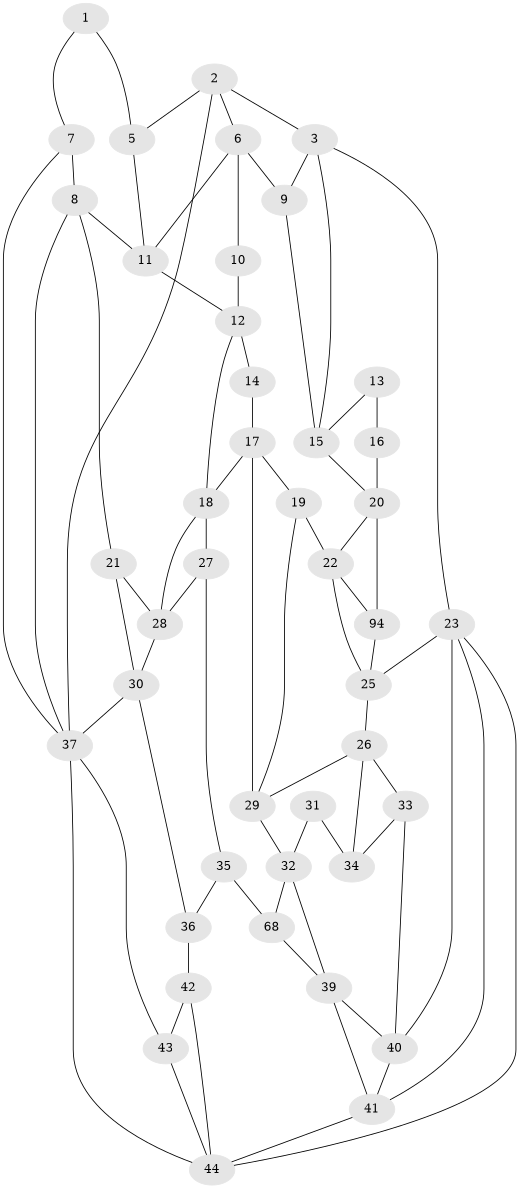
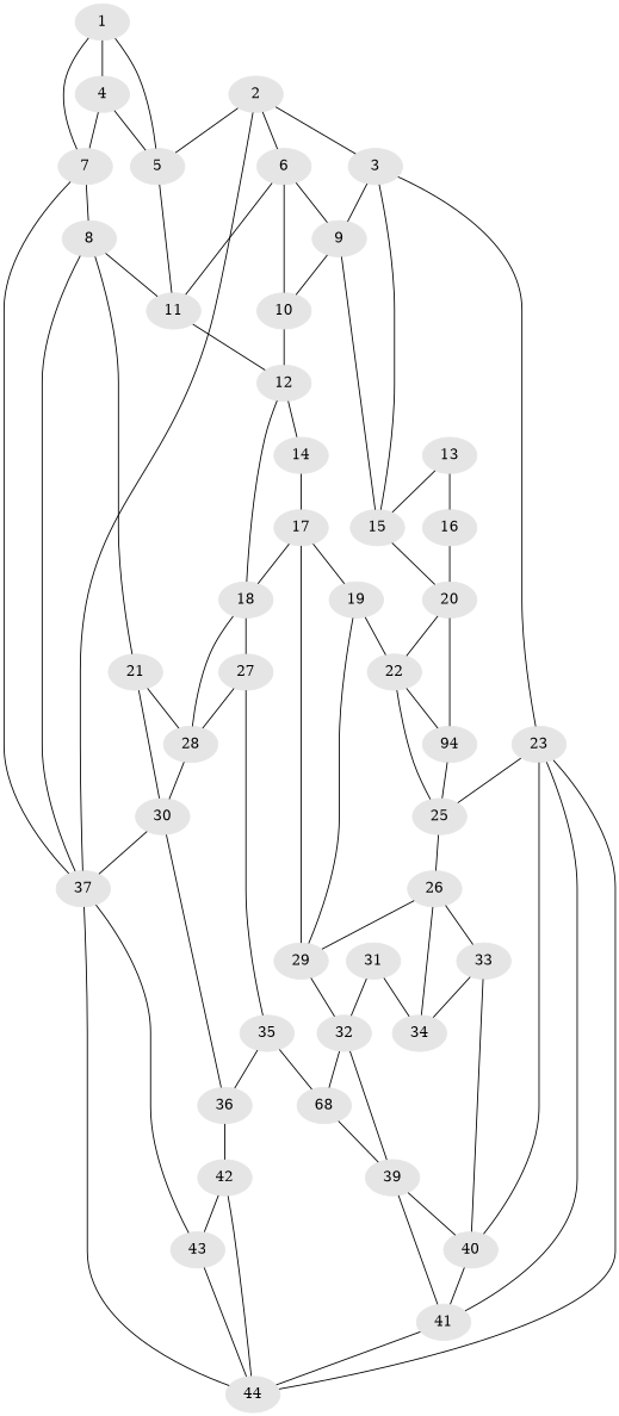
  graph {
    node [color=gray90 style=filled]
    edge [weight=1.0]
    1
+   4
    7
    5
    37
    8
    2
    3
    6
    9
    15
    23
    11
    10
    44
    43
    20
    25
    40
    41
    12
    21
    28
    30
    14
    18
    17
    27
    13
    16
    19
    29
    22
    n34 [label=94]
    32
    35
    36
    26
    33
    34
    n41 [label=68]
    39
    42
    31
+   1 -- 4
    1 -- 7
+   4 -- 7 [weight=2.0]
+   4 -- 5
    7 -- 37
    7 -- 8
    5 -- 1
    5 -- 11
    37 -- 44
    37 -- 43
    8 -- 37
    8 -- 11
    8 -- 21
    2 -- 5
    2 -- 37
    2 -- 3
    2 -- 6
    3 -- 9
    3 -- 15
    3 -- 23
    6 -- 9
    6 -- 11
    6 -- 10
    9 -- 15
+   9 -- 10
    15 -- 20
    23 -- 44
    23 -- 25
    23 -- 40
    23 -- 41
    11 -- 12
    10 -- 12
    43 -- 44
    20 -- 22
    20 -- n34 [weight=2.0]
    25 -- 26
    40 -- 41
    41 -- 44
    12 -- 14
    12 -- 18
    21 -- 28
    21 -- 30
    28 -- 30
    30 -- 37
    30 -- 36
    14 -- 17
    18 -- 28
    18 -- 27
    17 -- 18
    17 -- 19
    17 -- 29
    27 -- 28
    27 -- 35
    13 -- 15
    13 -- 16 [weight=2.0]
    16 -- 20 [weight=2.0]
    19 -- 29
    19 -- 22
    29 -- 32
    22 -- 25
    22 -- n34
    n34 -- 25
    32 -- n41
    32 -- 39
    35 -- 36
    35 -- n41 [weight=2.0]
    36 -- 42 [weight=2.0]
    26 -- 29
    26 -- 33
    26 -- 34
    33 -- 40
    33 -- 34
    n41 -- 39
    39 -- 40
    39 -- 41
    42 -- 44
    42 -- 43
    31 -- 32
    31 -- 34 [weight=2.0]
  }
